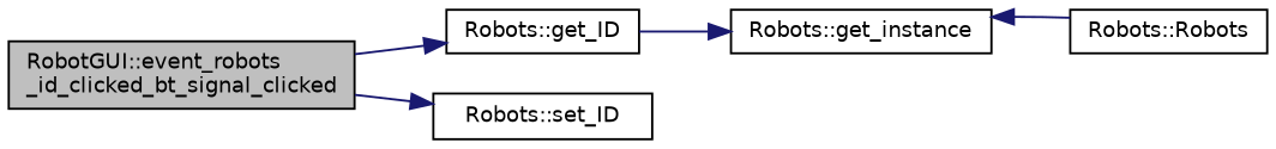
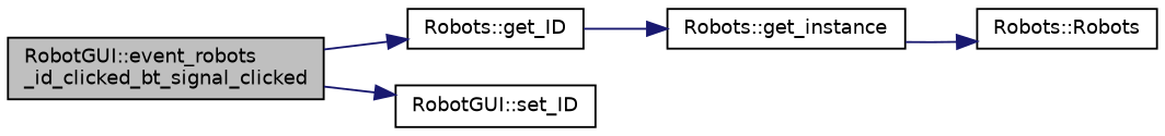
  digraph {
    rankdir=LR
    node [color=black fillcolor=white fontname=Helvetica fontsize=10 shape=record style=filled]
    edge [color=midnightblue fontname=Helvetica fontsize=10 labelfontname=Helvetica labelfontsize=10 style=solid]
    n1 [fillcolor=grey75 fontcolor=black height=0.2 label="RobotGUI::event_robots\l_id_clicked_bt_signal_clicked" width=0.4]
    n2 [height=0.2 label="Robots::get_ID" width=0.4]
-   n3 [height=0.2 label="Robots::set_ID" width=0.4]
+   n3 [height=0.2 label="RobotGUI::set_ID" width=0.4]
    n4 [height=0.2 label="Robots::get_instance" width=0.4]
    n5 [height=0.2 label="Robots::Robots" width=0.4]
    n1 -> n2
    n1 -> n3
    n2 -> n4
-   n5 -> n4
+   n4 -> n5
  }
